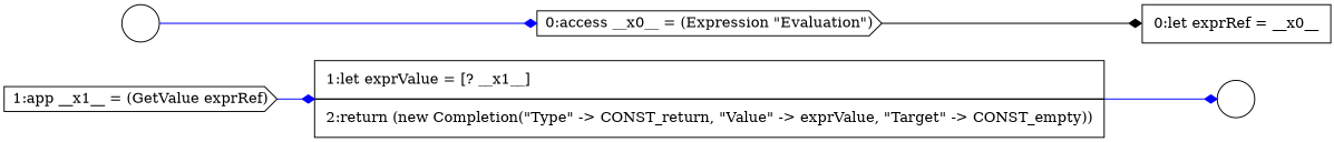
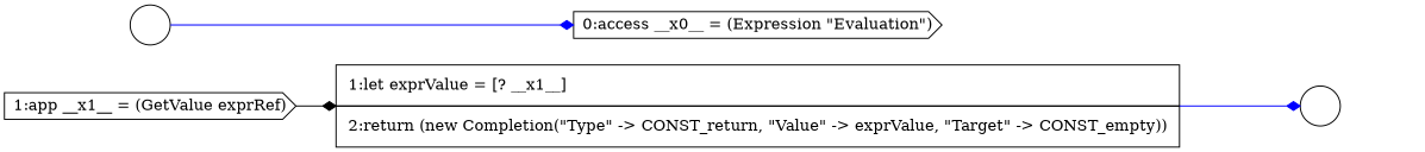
  digraph {
    rankdir=LR
    node [color=black fillcolor=white shape=cds style=filled]
    edge [arrowhead=diamond color=black]
    n1 [label=<<font color="black">1:app __x1__ = (GetValue exprRef)</font>>]
    n2 [label=<<font color="black">     <table border="0" cellborder="1" cellspacing="0" cellpadding="10">       <tr><td align="left">1:let exprValue = [? __x1__]</td></tr>       <tr><td align="left">2:return (new Completion(&quot;Type&quot; -&gt; CONST_return, &quot;Value&quot; -&gt; exprValue, &quot;Target&quot; -&gt; CONST_empty))</td></tr>     </table>   </font>> margin=0 shape=none]
    n3 [label=" " shape=circle]
-   n4 [label=<<font color="black">     <table border="0" cellborder="1" cellspacing="0" cellpadding="10">       <tr><td align="left">0:let exprRef = __x0__</td></tr>     </table>   </font>> margin=0 shape=none]
    n5 [label=" " shape=circle]
    n6 [label=<<font color="black">0:access __x0__ = (Expression &quot;Evaluation&quot;)</font>>]
-   n1 -> n2 [color=blue]
+   n1 -> n2
    n2 -> n3 [color=blue]
    n5 -> n6 [color=blue]
-   n6 -> n4
  }
